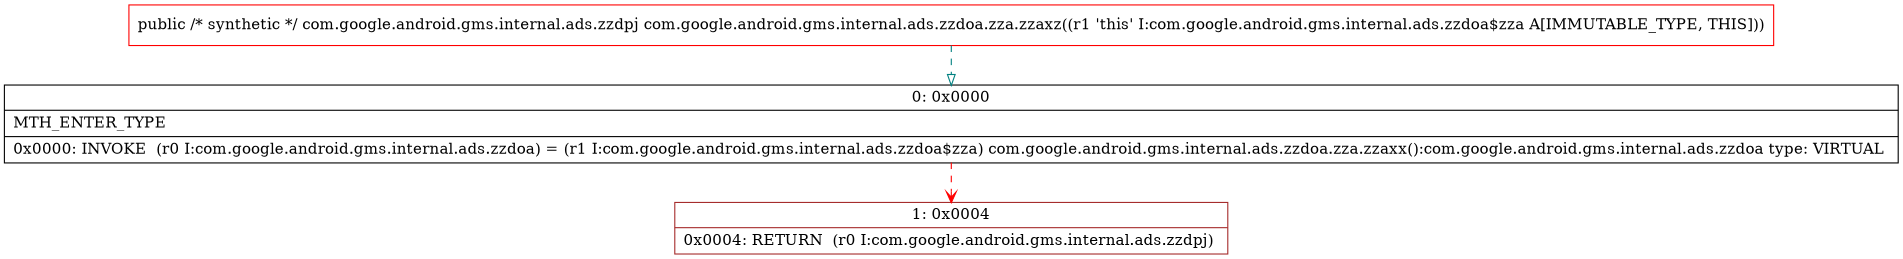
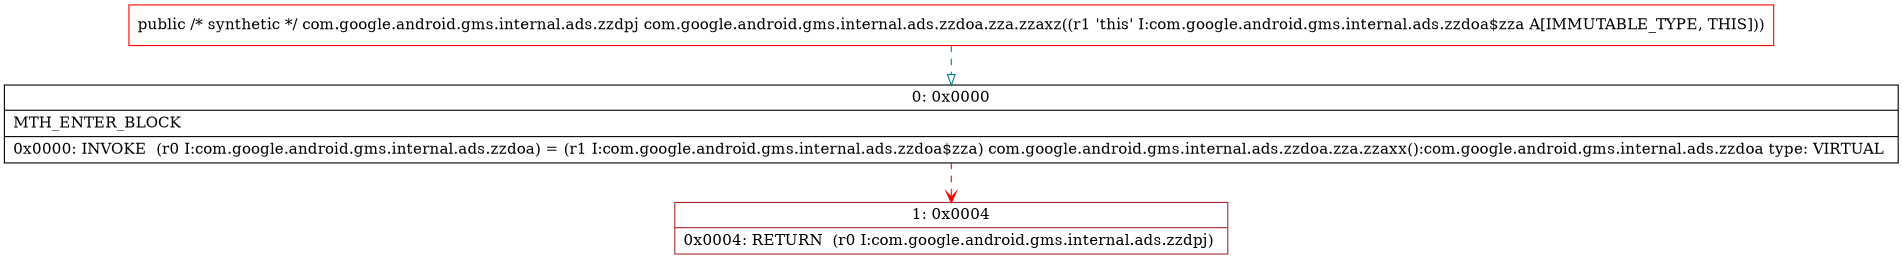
  digraph {
    node [shape=record]
    edge [style=dashed]
-   n1 [label="{0\:\ 0x0000|MTH_ENTER_TYPE\l|0x0000: INVOKE  (r0 I:com.google.android.gms.internal.ads.zzdoa) = (r1 I:com.google.android.gms.internal.ads.zzdoa$zza) com.google.android.gms.internal.ads.zzdoa.zza.zzaxx():com.google.android.gms.internal.ads.zzdoa type: VIRTUAL \l}" color=black]
+   n1 [label="{0\:\ 0x0000|MTH_ENTER_BLOCK\l|0x0000: INVOKE  (r0 I:com.google.android.gms.internal.ads.zzdoa) = (r1 I:com.google.android.gms.internal.ads.zzdoa$zza) com.google.android.gms.internal.ads.zzdoa.zza.zzaxx():com.google.android.gms.internal.ads.zzdoa type: VIRTUAL \l}" color=black]
    n2 [label="{1\:\ 0x0004|0x0004: RETURN  (r0 I:com.google.android.gms.internal.ads.zzdpj) \l}" color=brown]
    n3 [label="{public \/* synthetic *\/ com.google.android.gms.internal.ads.zzdpj com.google.android.gms.internal.ads.zzdoa.zza.zzaxz((r1 'this' I:com.google.android.gms.internal.ads.zzdoa$zza A[IMMUTABLE_TYPE, THIS])) }" color=red]
    n1 -> n2 [color=red arrowhead=vee]
    n3 -> n1 [color=teal arrowhead=onormal]
  }
